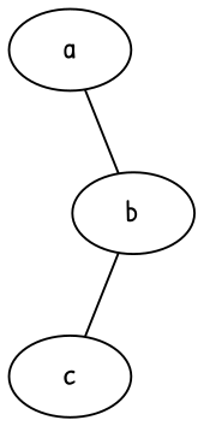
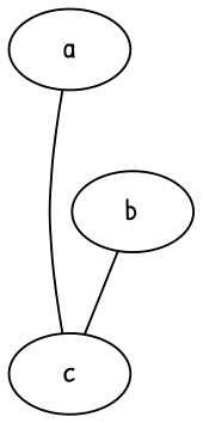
  graph {
    fontname="Patrick Hand"
    node [fontname="Patrick Hand"]
    edge [fontname="Patrick Hand"]
    a
    c
    b
-   a -- b
+   a -- c
    b -- c
  }
